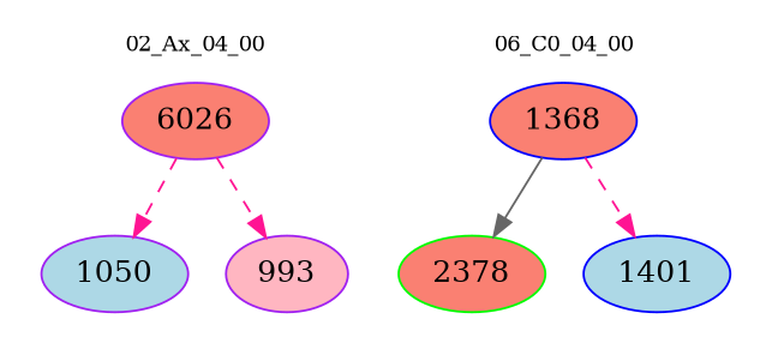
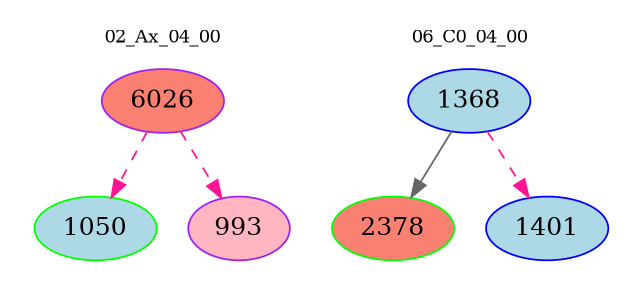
  digraph {
    node [color=purple fillcolor=lightblue style=filled]
    edge [color=deeppink style=dashed]
    n1 [fillcolor=salmon label=6026]
-   n2 [label=1050]
+   n2 [color=green label=1050]
    n3 [fillcolor=lightpink label=993]
-   n4 [color=blue fillcolor=salmon label=1368]
+   n4 [color=blue label=1368]
    n5 [color=green fillcolor=salmon label=2378]
    n6 [color=blue label=1401]
    subgraph cluster_1 {
      color=white
      fontsize=10
      label="02_Ax_04_00"
      n1
      n2
      n3
    }
    subgraph cluster_2 {
      color=white
      fontsize=10
      label="06_C0_04_00"
      n4
      n5
      n6
    }
    n1 -> n2
    n1 -> n3
    n4 -> n5 [color=gray40 style=solid]
    n4 -> n6
  }
